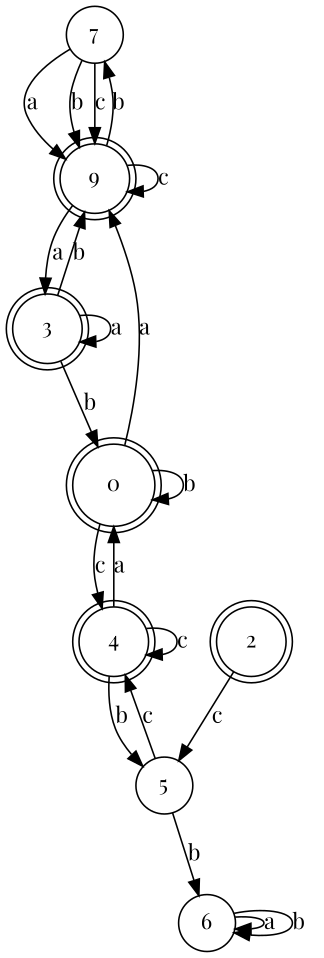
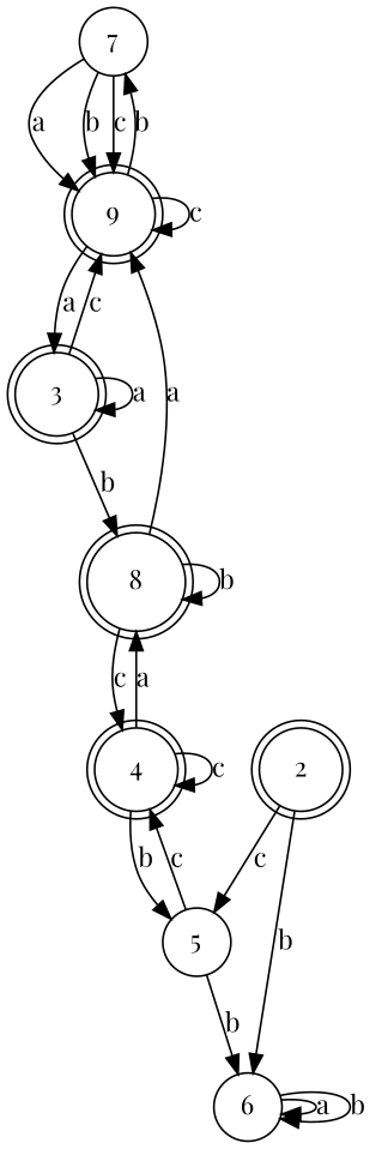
  digraph {
    fontname="Playfair Display"
    node [fontname="Playfair Display" shape=doublecircle]
    edge [fontname="Playfair Display"]
    n1 [label=7 shape=circle]
    n2 [label=9]
    n3 [label=3]
-   n4 [label=0]
+   n4 [label=8]
    n5 [label=4]
    n6 [label=5 shape=circle]
    n7 [label=2]
    n8 [label=6 shape=circle]
    n1 -> n2 [label=a]
    n1 -> n2 [label=b]
    n1 -> n2 [label=c]
    n2 -> n1 [label=b]
    n2 -> n2 [label=c]
    n2 -> n3 [label=a]
-   n3 -> n2 [label=b]
+   n3 -> n2 [label=c]
    n3 -> n3 [label=a]
    n3 -> n4 [label=b]
    n4 -> n2 [label=a]
    n4 -> n4 [label=b]
    n4 -> n5 [label=c]
    n5 -> n4 [label=a]
    n5 -> n5 [label=c]
    n5 -> n6 [label=b]
    n6 -> n5 [label=c]
    n6 -> n8 [label=b]
    n7 -> n6 [label=c]
+   n7 -> n8 [label=b]
    n8 -> n8 [label=a]
    n8 -> n8 [label=b]
  }
